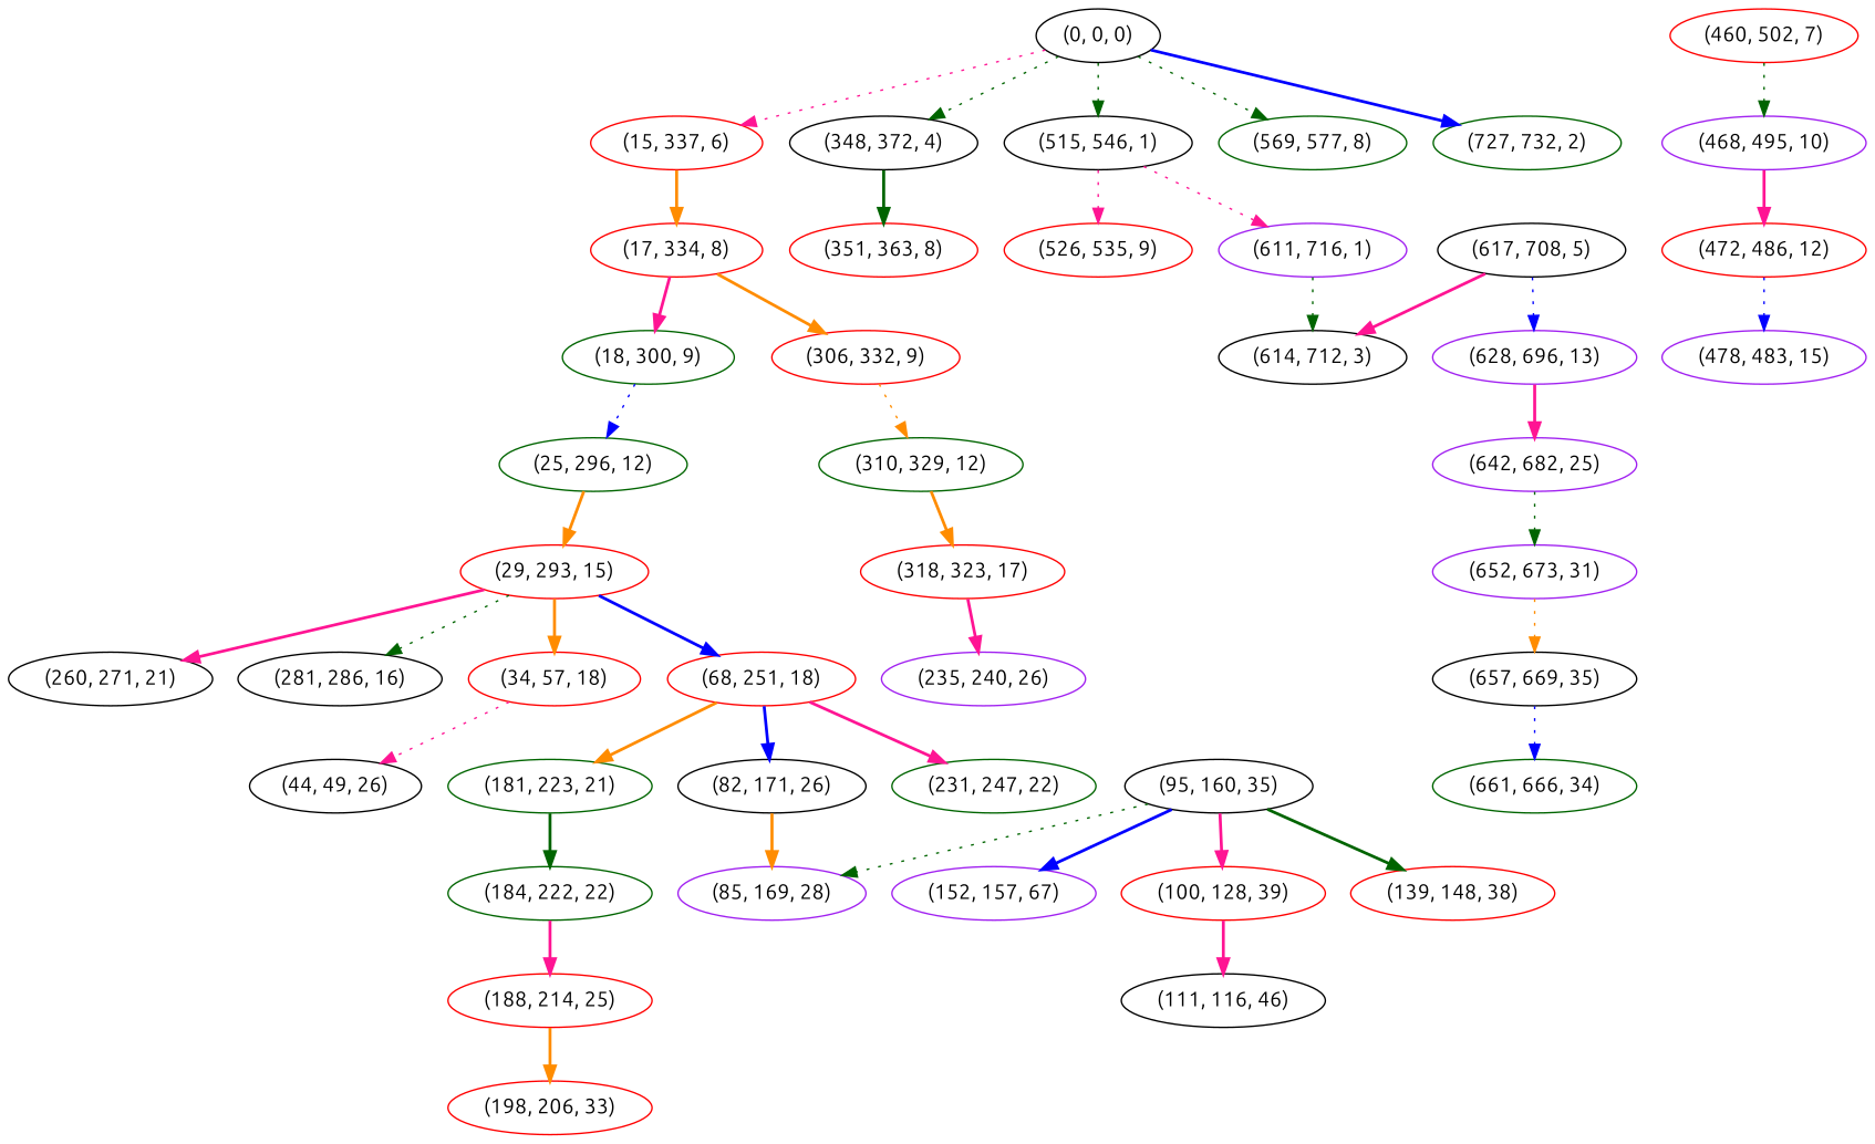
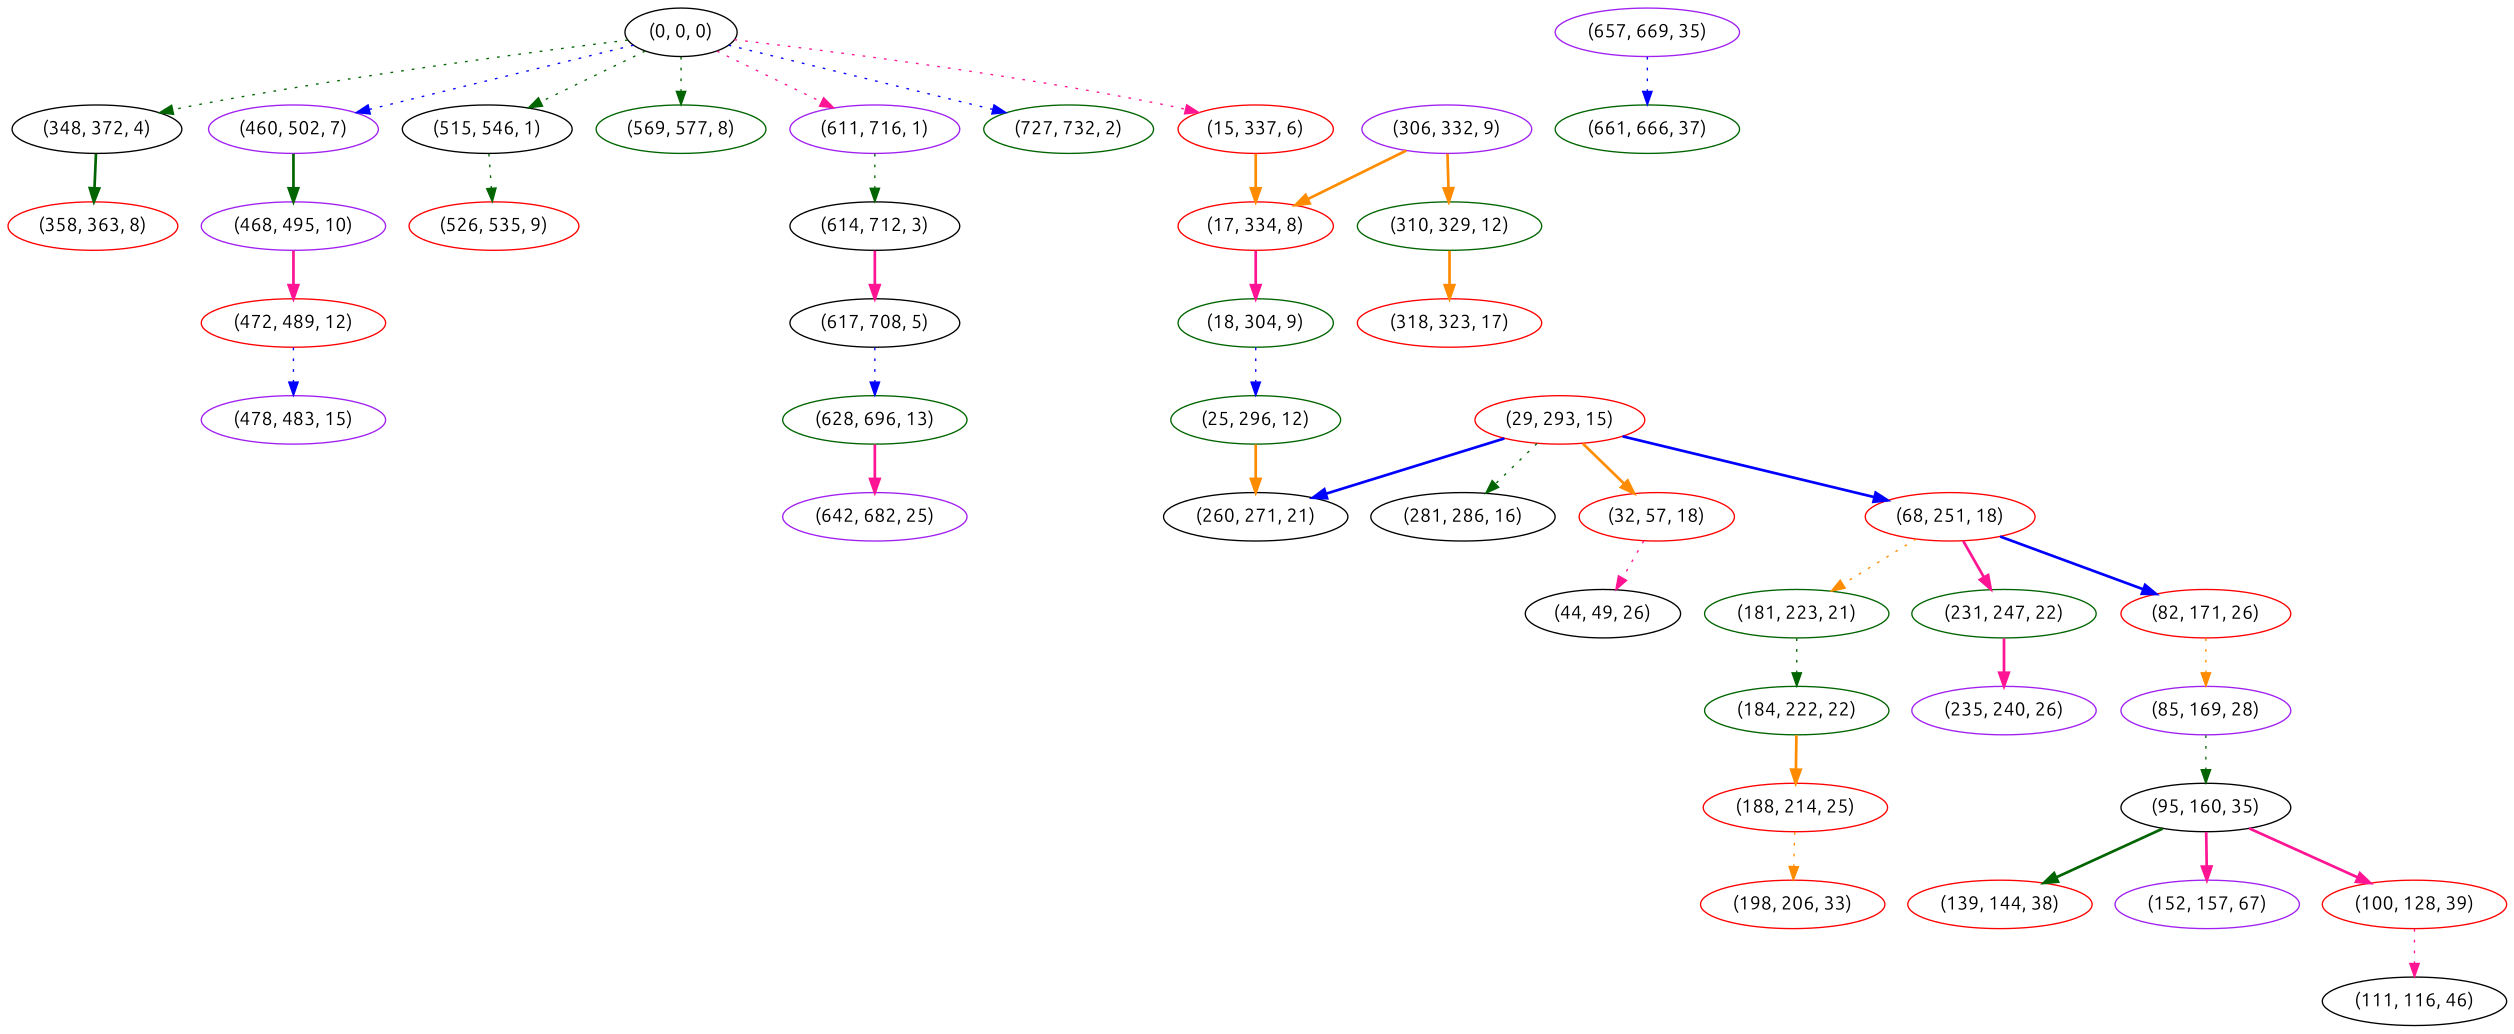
  digraph {
    fontname=Ubuntu
    node [color=red fontname=Ubuntu]
    edge [color=deeppink fontname=Ubuntu style=bold]
    "(0, 0, 0)" [color=black]
    "(15, 337, 6)"
    "(348, 372, 4)" [color=black]
-   "(460, 502, 7)"
+   "(460, 502, 7)" [color=purple]
    "(515, 546, 1)" [color=black]
    "(569, 577, 8)" [color=darkgreen]
    "(611, 716, 1)" [color=purple]
    "(727, 732, 2)" [color=darkgreen]
    "(17, 334, 8)"
-   "(358, 363, 8)" [label="(351, 363, 8)"]
+   "(358, 363, 8)"
    "(468, 495, 10)" [color=purple]
    "(526, 535, 9)"
    "(614, 712, 3)" [color=black]
-   "(18, 300, 9)" [color=darkgreen]
-   "(306, 332, 9)"
+   "(18, 300, 9)" [color=darkgreen label="(18, 304, 9)"]
+   "(306, 332, 9)" [color=purple]
    "(25, 296, 12)" [color=darkgreen]
    "(310, 329, 12)" [color=darkgreen]
    "(29, 293, 15)"
-   "(34, 57, 18)"
+   "(34, 57, 18)" [label="(32, 57, 18)"]
    "(68, 251, 18)"
    "(260, 271, 21)" [color=black]
    n22 [color=black label="(281, 286, 16)"]
    "(44, 49, 26)" [color=black]
-   "(82, 171, 26)" [color=black]
+   "(82, 171, 26)"
    "(181, 223, 21)" [color=darkgreen]
    "(231, 247, 22)" [color=darkgreen]
    "(85, 169, 28)" [color=purple]
    "(184, 222, 22)" [color=darkgreen]
    "(235, 240, 26)" [color=purple]
    "(95, 160, 35)" [color=black]
    "(100, 128, 39)"
-   "(139, 144, 38)" [label="(139, 148, 38)"]
+   "(139, 144, 38)"
    n33 [color=purple label="(152, 157, 67)"]
    "(111, 116, 46)" [color=black]
    "(188, 214, 25)"
    "(198, 206, 33)"
    "(318, 323, 17)"
-   "(472, 489, 12)" [label="(472, 486, 12)"]
+   "(472, 489, 12)"
    "(478, 483, 15)" [color=purple]
    "(617, 708, 5)" [color=black]
-   "(628, 696, 13)" [color=purple]
+   "(628, 696, 13)" [color=darkgreen]
    "(642, 682, 25)" [color=purple]
-   "(652, 673, 31)" [color=purple]
-   "(657, 669, 35)" [color=black]
-   "(661, 666, 37)" [color=darkgreen label="(661, 666, 34)"]
+   "(657, 669, 35)" [color=purple]
+   "(661, 666, 37)" [color=darkgreen]
    "(0, 0, 0)" -> "(15, 337, 6)" [style=dotted]
    "(0, 0, 0)" -> "(348, 372, 4)" [color=darkgreen style=dotted]
+   "(0, 0, 0)" -> "(460, 502, 7)" [color=blue style=dotted]
    "(0, 0, 0)" -> "(515, 546, 1)" [color=darkgreen style=dotted]
    "(0, 0, 0)" -> "(569, 577, 8)" [color=darkgreen style=dotted]
-   "(515, 546, 1)" -> "(611, 716, 1)" [style=dotted]
-   "(0, 0, 0)" -> "(727, 732, 2)" [color=blue]
+   "(0, 0, 0)" -> "(611, 716, 1)" [style=dotted]
+   "(0, 0, 0)" -> "(727, 732, 2)" [color=blue style=dotted]
    "(15, 337, 6)" -> "(17, 334, 8)" [color=darkorange]
    "(348, 372, 4)" -> "(358, 363, 8)" [color=darkgreen]
-   "(460, 502, 7)" -> "(468, 495, 10)" [color=darkgreen style=dotted]
-   "(515, 546, 1)" -> "(526, 535, 9)" [style=dotted]
+   "(460, 502, 7)" -> "(468, 495, 10)" [color=darkgreen]
+   "(515, 546, 1)" -> "(526, 535, 9)" [color=darkgreen style=dotted]
    "(611, 716, 1)" -> "(614, 712, 3)" [color=darkgreen style=dotted]
    "(17, 334, 8)" -> "(18, 300, 9)"
-   "(17, 334, 8)" -> "(306, 332, 9)" [color=darkorange]
+   "(306, 332, 9)" -> "(17, 334, 8)" [color=darkorange]
    "(468, 495, 10)" -> "(472, 489, 12)"
-   "(617, 708, 5)" -> "(614, 712, 3)"
+   "(614, 712, 3)" -> "(617, 708, 5)"
    "(18, 300, 9)" -> "(25, 296, 12)" [color=blue style=dotted]
-   "(306, 332, 9)" -> "(310, 329, 12)" [color=darkorange style=dotted]
-   "(25, 296, 12)" -> "(29, 293, 15)" [color=darkorange]
+   "(306, 332, 9)" -> "(310, 329, 12)" [color=darkorange]
+   "(25, 296, 12)" -> "(260, 271, 21)" [color=darkorange]
    "(310, 329, 12)" -> "(318, 323, 17)" [color=darkorange]
    "(29, 293, 15)" -> "(34, 57, 18)" [color=darkorange]
    "(29, 293, 15)" -> "(68, 251, 18)" [color=blue]
-   "(29, 293, 15)" -> "(260, 271, 21)"
+   "(29, 293, 15)" -> "(260, 271, 21)" [color=blue]
    "(29, 293, 15)" -> n22 [color=darkgreen style=dotted]
    "(34, 57, 18)" -> "(44, 49, 26)" [style=dotted]
    "(68, 251, 18)" -> "(82, 171, 26)" [color=blue]
-   "(68, 251, 18)" -> "(181, 223, 21)" [color=darkorange]
+   "(68, 251, 18)" -> "(181, 223, 21)" [color=darkorange style=dotted]
    "(68, 251, 18)" -> "(231, 247, 22)"
-   "(82, 171, 26)" -> "(85, 169, 28)" [color=darkorange]
-   "(181, 223, 21)" -> "(184, 222, 22)" [color=darkgreen]
-   "(318, 323, 17)" -> "(235, 240, 26)"
-   "(95, 160, 35)" -> "(85, 169, 28)" [color=darkgreen style=dotted]
-   "(184, 222, 22)" -> "(188, 214, 25)"
+   "(82, 171, 26)" -> "(85, 169, 28)" [color=darkorange style=dotted]
+   "(181, 223, 21)" -> "(184, 222, 22)" [color=darkgreen style=dotted]
+   "(231, 247, 22)" -> "(235, 240, 26)"
+   "(85, 169, 28)" -> "(95, 160, 35)" [color=darkgreen style=dotted]
+   "(184, 222, 22)" -> "(188, 214, 25)" [color=darkorange]
    "(95, 160, 35)" -> "(100, 128, 39)"
    "(95, 160, 35)" -> "(139, 144, 38)" [color=darkgreen]
-   "(95, 160, 35)" -> n33 [color=blue]
-   "(100, 128, 39)" -> "(111, 116, 46)"
-   "(188, 214, 25)" -> "(198, 206, 33)" [color=darkorange]
+   "(95, 160, 35)" -> n33
+   "(100, 128, 39)" -> "(111, 116, 46)" [style=dotted]
+   "(188, 214, 25)" -> "(198, 206, 33)" [color=darkorange style=dotted]
    "(472, 489, 12)" -> "(478, 483, 15)" [color=blue style=dotted]
    "(617, 708, 5)" -> "(628, 696, 13)" [color=blue style=dotted]
    "(628, 696, 13)" -> "(642, 682, 25)"
-   "(642, 682, 25)" -> "(652, 673, 31)" [color=darkgreen style=dotted]
-   "(652, 673, 31)" -> "(657, 669, 35)" [color=darkorange style=dotted]
    "(657, 669, 35)" -> "(661, 666, 37)" [color=blue style=dotted]
  }
